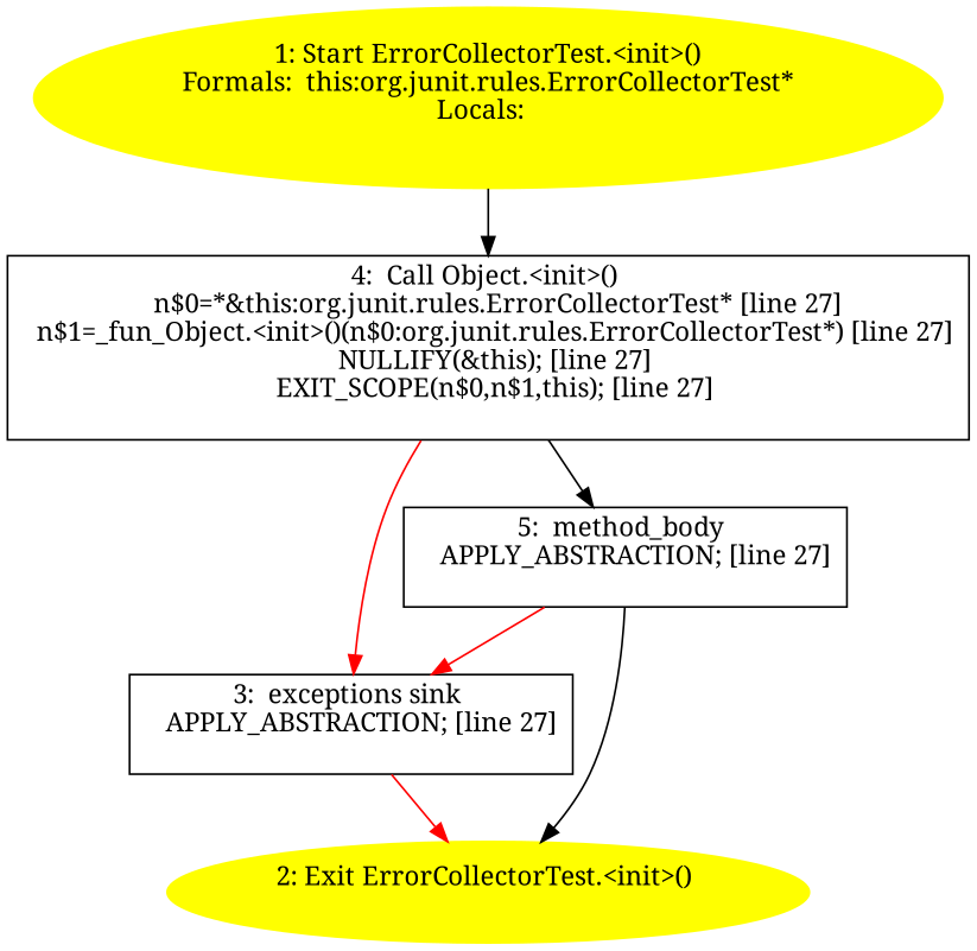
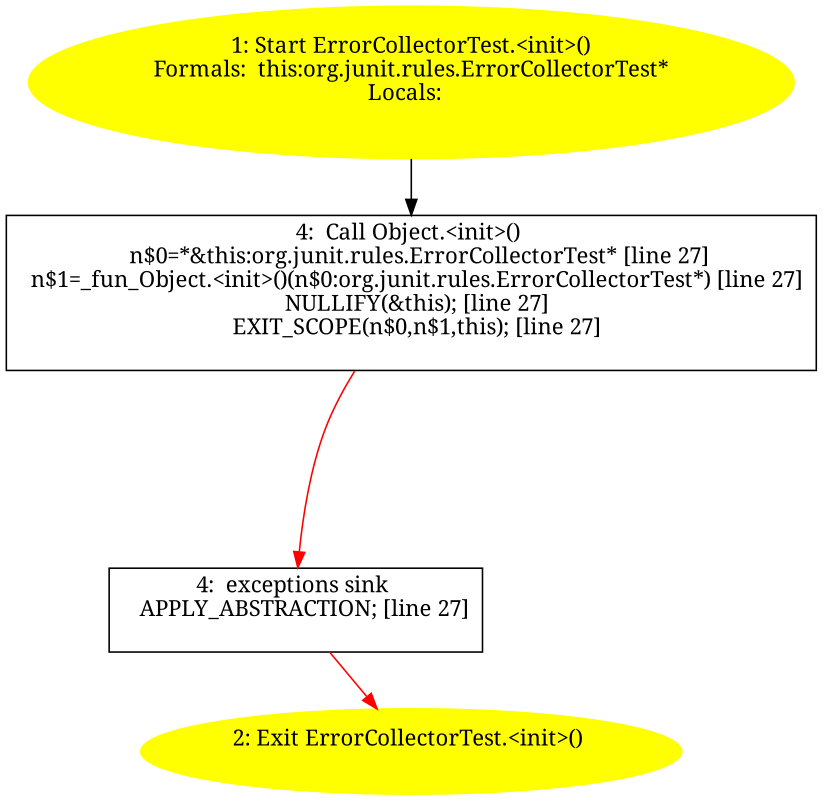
  digraph {
    fontname="Noto Serif"
    node [fontname="Noto Serif" shape=box]
    edge [fontname="Noto Serif"]
    n1 [color=yellow label="1: Start ErrorCollectorTest.<init>()\nFormals:  this:org.junit.rules.ErrorCollectorTest*\nLocals:  \n  " style=filled shape=""]
    n2 [label="4:  Call Object.<init>() \n   n$0=*&this:org.junit.rules.ErrorCollectorTest* [line 27]\n  n$1=_fun_Object.<init>()(n$0:org.junit.rules.ErrorCollectorTest*) [line 27]\n  NULLIFY(&this); [line 27]\n  EXIT_SCOPE(n$0,n$1,this); [line 27]\n "]
-   n3 [label="3:  exceptions sink \n   APPLY_ABSTRACTION; [line 27]\n "]
-   n4 [label="5:  method_body \n   APPLY_ABSTRACTION; [line 27]\n "]
+   n3 [label="4:  exceptions sink \n   APPLY_ABSTRACTION; [line 27]\n "]
    n5 [color=yellow label="2: Exit ErrorCollectorTest.<init>() \n  " style=filled shape=""]
    n1 -> n2
    n2 -> n3 [color=red]
-   n2 -> n4
    n3 -> n5 [color=red]
-   n4 -> n3 [color=red]
-   n4 -> n5
  }
